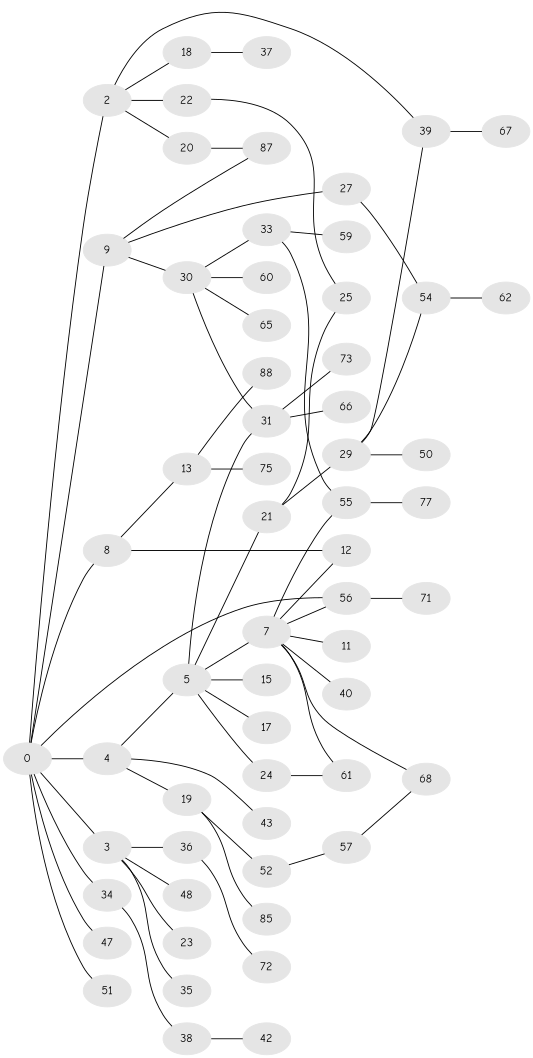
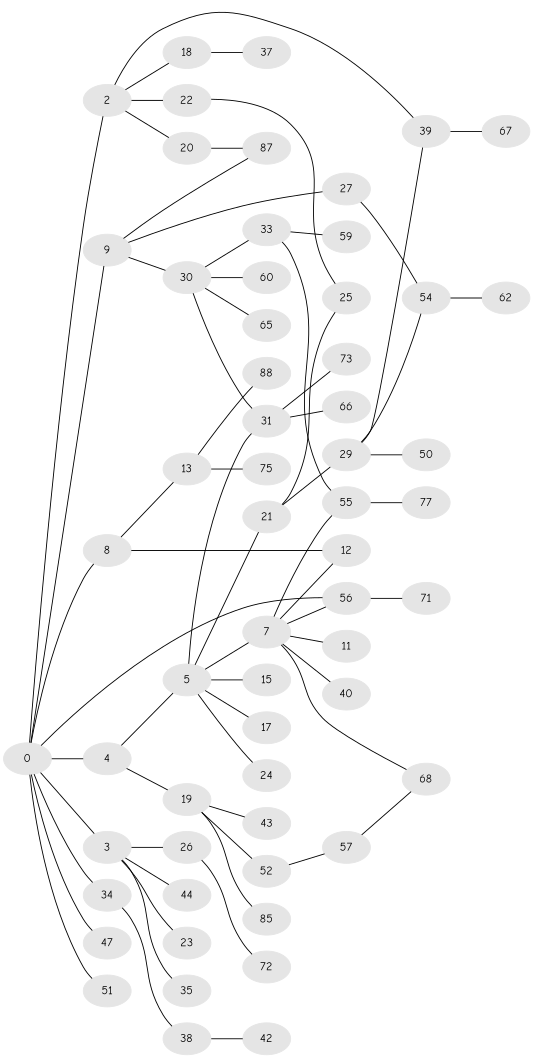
  graph {
    fontname="Comic Neue"
    rankdir=LR
    node [color=gray90 fontname="Comic Neue" style=filled]
    edge [fontname="Comic Neue"]
    n1 [label=0 super="+3"]
    2 [super="+26"]
    4
    n4 [label=3 super="+28"]
    8 [super="+80"]
    9 [super="+16"]
    34
    47 [super="+90"]
    51
    56
    18
    20
    22
    39 [super="+41"]
    5 [super="+14"]
    19 [super="+32"]
    23
    35
-   36 [super="+53"]
-   44 [label=48]
+   36 [super="+53" label=26]
+   44
    12 [super="+48"]
    13 [super="+84"]
    27
    30 [super="+70"]
    87
    38 [super="+78"]
    71 [super="+79"]
    37
    25 [super="+81"]
    67
    7 [super="+10"]
    15 [super="+69"]
    17
    21
    24 [super="+74"]
    31
    43 [super="+76"]
    52
    85
    11 [super="+91"]
    40 [super="+82"]
    55 [super="+58"]
-   61
    68 [super="+89"]
    29 [super="+45"]
    66
    73
    72
    77
    75 [super="+83"]
    88
    54 [super="+63"]
    33 [super="+46"]
    60 [super="+64"]
    65
    57
    50 [super="+86"]
    62
    59
    42
    n1 -- 2
    n1 -- 4
    n1 -- n4
    n1 -- 8
    n1 -- 9
    n1 -- 34
    n1 -- 47
    n1 -- 51
    n1 -- 56
    2 -- 18
    2 -- 20
    2 -- 22
    2 -- 39
    4 -- 5
    4 -- 19
    n4 -- 23
    n4 -- 35
    n4 -- 36
    n4 -- 44
    8 -- 12
    8 -- 13
    9 -- 27
    9 -- 30
    9 -- 87
    34 -- 38
    56 -- 71
    18 -- 37
    20 -- 87
    22 -- 25
    39 -- 67
    5 -- 7
    5 -- 15
    5 -- 17
    5 -- 21
    5 -- 24
    5 -- 31
-   4 -- 43
+   19 -- 43
    19 -- 52
    19 -- 85
    36 -- 72
    13 -- 75
    13 -- 88
    27 -- 54
    30 -- 31
    30 -- 33
    30 -- 60
    30 -- 65
    38 -- 42
    7 -- 56
    7 -- 12
    7 -- 11
    7 -- 40
    7 -- 55
-   7 -- 61
    7 -- 68
    21 -- 25
    21 -- 29
-   24 -- 61
    31 -- 66
    31 -- 73
    52 -- 57
    55 -- 77
    29 -- 39
    29 -- 54
    29 -- 50
    54 -- 62
    33 -- 55
    33 -- 59
    57 -- 68
  }
